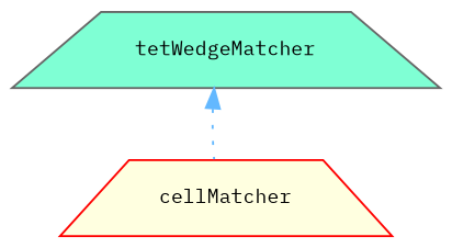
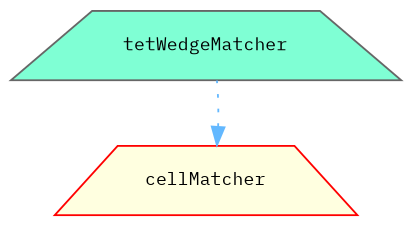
  digraph {
    fontname="IBM Plex Mono"
    node [fontname="IBM Plex Mono" fontsize=10 shape=trapezium style=filled]
    n1 [color=gray40 fillcolor=aquamarine fontcolor=black height=0.2 label=tetWedgeMatcher width=0.4]
    n2 [color=red fillcolor=lightyellow height=0.2 label=cellMatcher width=0.4]
-   n1 -> n2 [color=steelblue1 dir=back fontname="IBM Plex Mono" fontsize=10 labelfontname=Helvetica labelfontsize=10 style=dotted]
+   n2 -> n1 [color=steelblue1 dir=back fontname="IBM Plex Mono" fontsize=10 labelfontname=Helvetica labelfontsize=10 style=dotted]
  }
